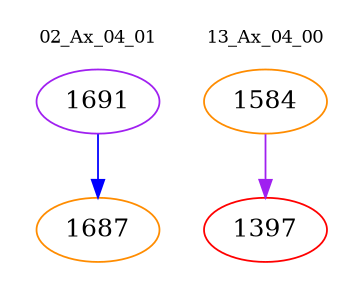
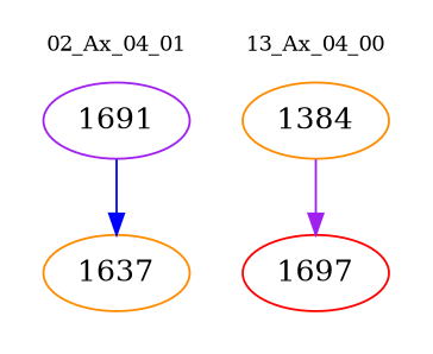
  digraph {
    node [color=darkorange]
    n1 [color=purple label=1691]
-   n2 [label=1687]
-   n3 [label=1584]
-   n4 [color=red label=1397]
+   n2 [label=1637]
+   n3 [label=1384]
+   n4 [color=red label=1697]
    subgraph cluster_1 {
      color=white
      fontsize=10
      label="02_Ax_04_01"
      n1
      n2
    }
    subgraph cluster_2 {
      color=white
      fontsize=10
      label="13_Ax_04_00"
      n3
      n4
    }
    n1 -> n2 [color=blue]
    n3 -> n4 [color=purple]
  }
